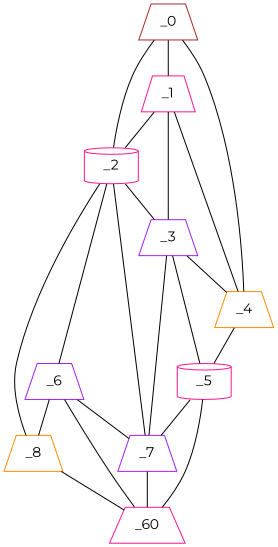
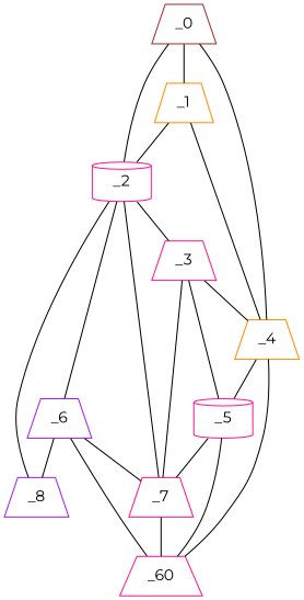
  graph {
    fontname=Montserrat
    node [color=purple fontname=Montserrat shape=trapezium x=90 y=9]
    edge [fontname=Montserrat valence=1]
    _0 [color=brown x=21 y=72]
-   _1 [color=deeppink x=41 y=79]
+   _1 [color=darkorange x=41 y=79]
    _2 [color=deeppink shape=cylinder x=45 y=3]
    _4 [color=darkorange x=80 y=122]
-   _3 [x=64 y=76]
+   _3 [color=deeppink x=64 y=76]
    _6
-   _7 [y=62]
-   _8 [color=darkorange x=98]
+   _7 [color=deeppink y=62]
+   _8 [x=98]
    _5 [color=deeppink shape=cylinder x=87 y=120]
    n10 [color=deeppink label=_60 x=110 y=46]
    _0 -- _1 [valence=2]
    _0 -- _2
    _0 -- _4
    _1 -- _2
    _1 -- _4 [valence=2]
-   _1 -- _3
    _2 -- _3 [valence=2]
    _2 -- _6 [valence=2]
    _2 -- _7
    _2 -- _8
    _4 -- _5
    _3 -- _4 [valence=2]
    _3 -- _7 [valence=2]
    _3 -- _5 [valence=2]
    _6 -- _7
    _6 -- _8 [valence=2]
    _6 -- n10 [valence=2]
    _7 -- n10
-   _8 -- n10
+   _4 -- n10
    _5 -- _7
    _5 -- n10
  }
